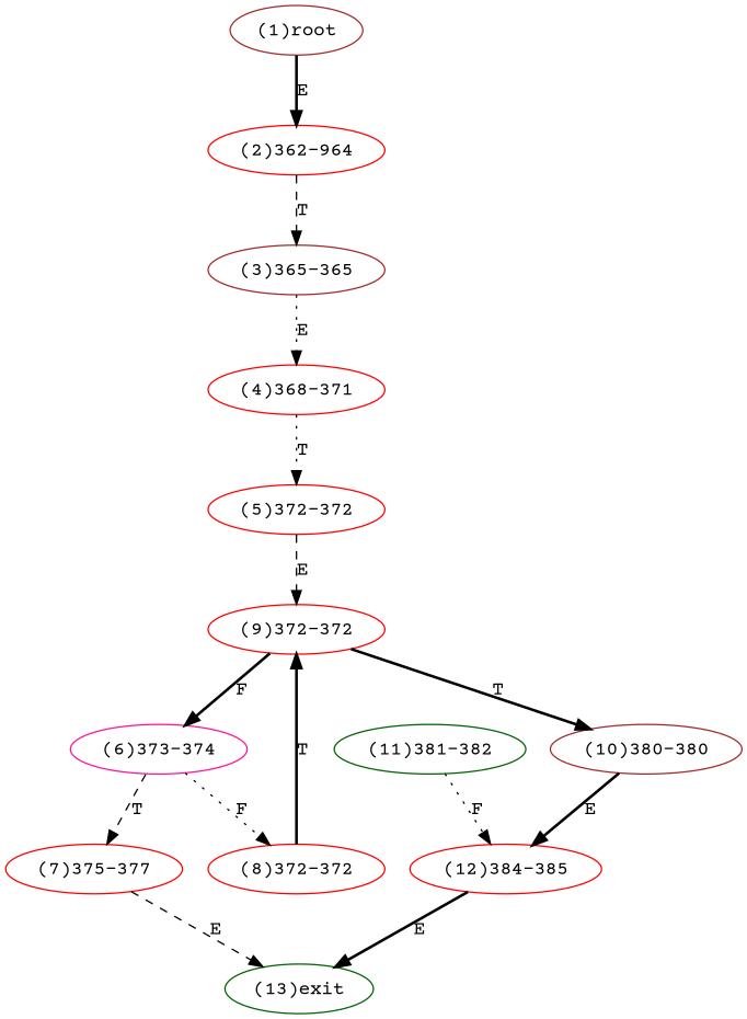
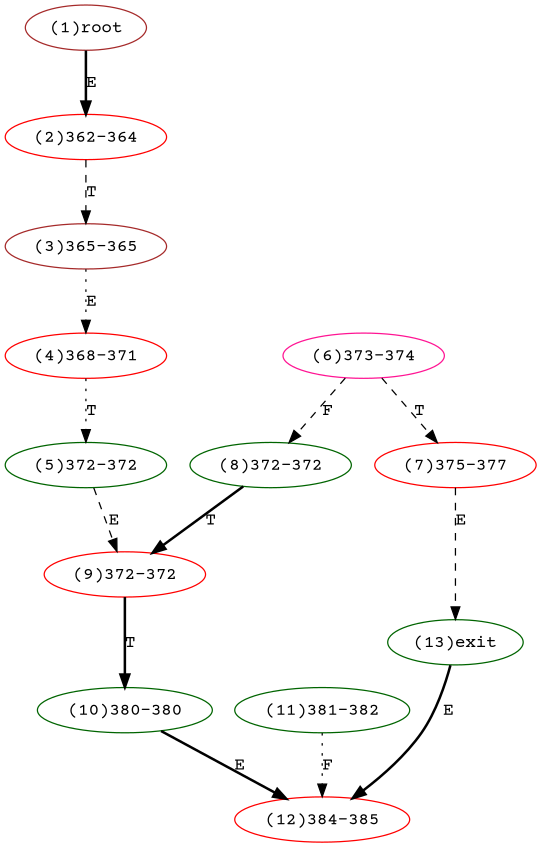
  digraph {
    fontname="Courier Prime"
    node [color=red fontname="Courier Prime"]
    edge [fontname="Courier Prime" style=bold]
    n1 [color=brown label="(1)root"]
-   n2 [label="(2)362-964"]
+   n2 [label="(2)362-364"]
    n3 [color=brown label="(3)365-365"]
    n4 [label="(4)368-371"]
-   n5 [label="(5)372-372"]
+   n5 [color=darkgreen label="(5)372-372"]
    n6 [label="(9)372-372"]
    n7 [color=darkgreen label="(11)381-382"]
    n8 [label="(12)384-385"]
    n9 [color=deeppink label="(6)373-374"]
-   n10 [color=brown label="(10)380-380"]
+   n10 [color=darkgreen label="(10)380-380"]
    n11 [label="(7)375-377"]
-   n12 [label="(8)372-372"]
+   n12 [color=darkgreen label="(8)372-372"]
    n13 [color=darkgreen label="(13)exit"]
    n1 -> n2 [label=E]
    n2 -> n3 [label=T style=dashed]
    n3 -> n4 [label=E style=dotted]
    n4 -> n5 [label=T style=dotted]
    n5 -> n6 [label=E style=dashed]
-   n6 -> n9 [label=F]
    n6 -> n10 [label=T]
    n7 -> n8 [label=F style=dotted]
-   n8 -> n13 [label=E]
+   n13 -> n8 [label=E]
    n9 -> n11 [label=T style=dashed]
-   n9 -> n12 [label=F style=dotted]
+   n9 -> n12 [label=F style=dashed]
    n10 -> n8 [label=E]
    n11 -> n13 [label=E style=dashed]
    n12 -> n6 [label=T]
  }
